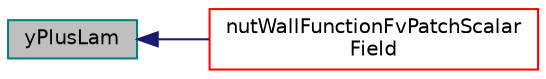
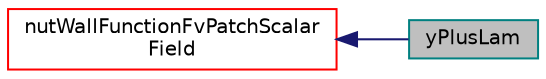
  digraph {
    rankdir=LR
    node [fontname=Helvetica fontsize=10 shape=record]
    n1 [color=teal fillcolor=grey75 fontcolor=black height=0.2 label=yPlusLam style=filled width=0.4]
    n2 [color=red height=0.2 label="nutWallFunctionFvPatchScalar\lField" width=0.4]
-   n1 -> n2 [color=midnightblue dir=back fontname=Helvetica fontsize=10 labelfontname=Helvetica labelfontsize=10 style=solid]
+   n2 -> n1 [color=midnightblue dir=back fontname=Helvetica fontsize=10 labelfontname=Helvetica labelfontsize=10 style=solid]
  }
